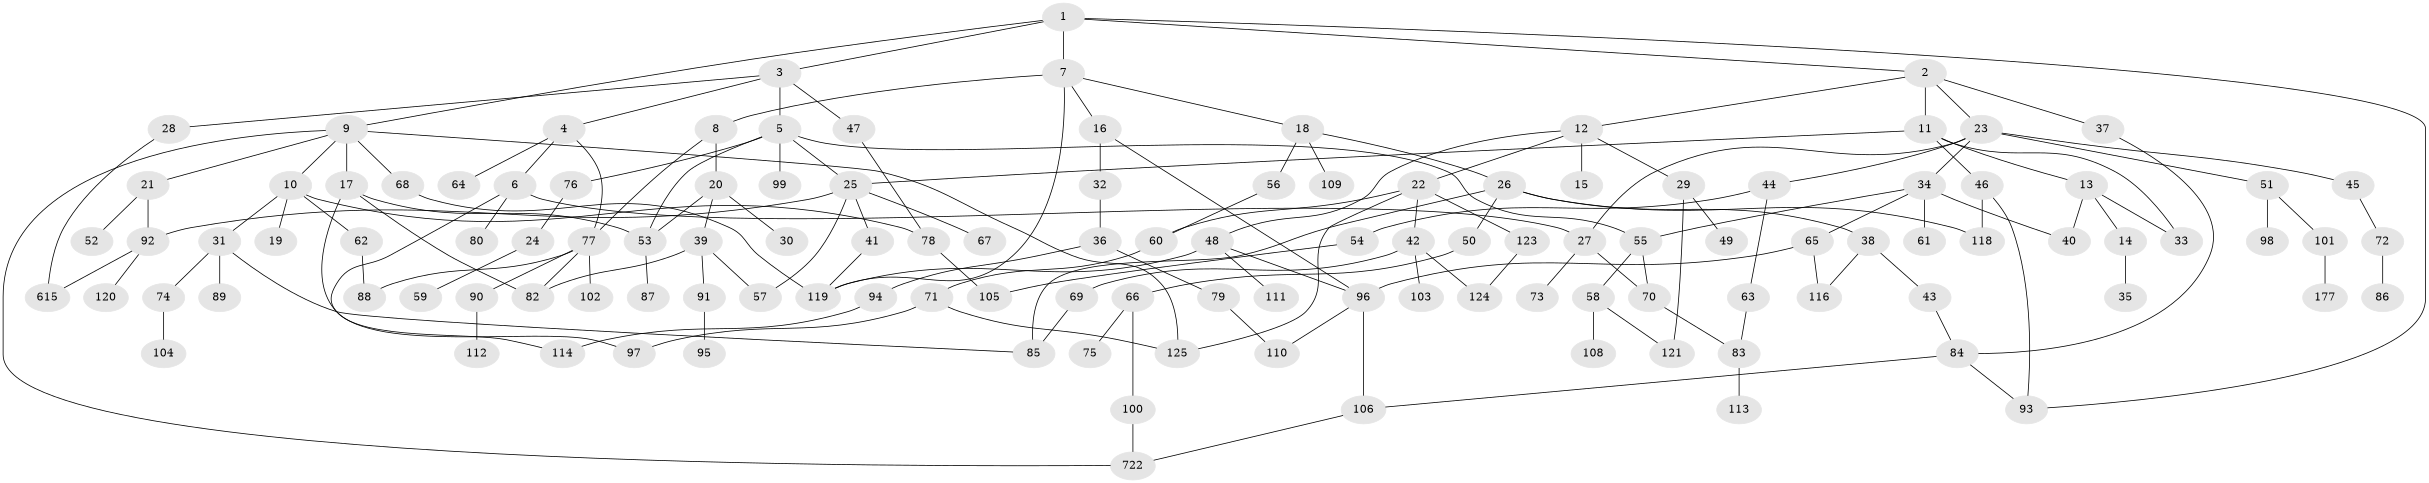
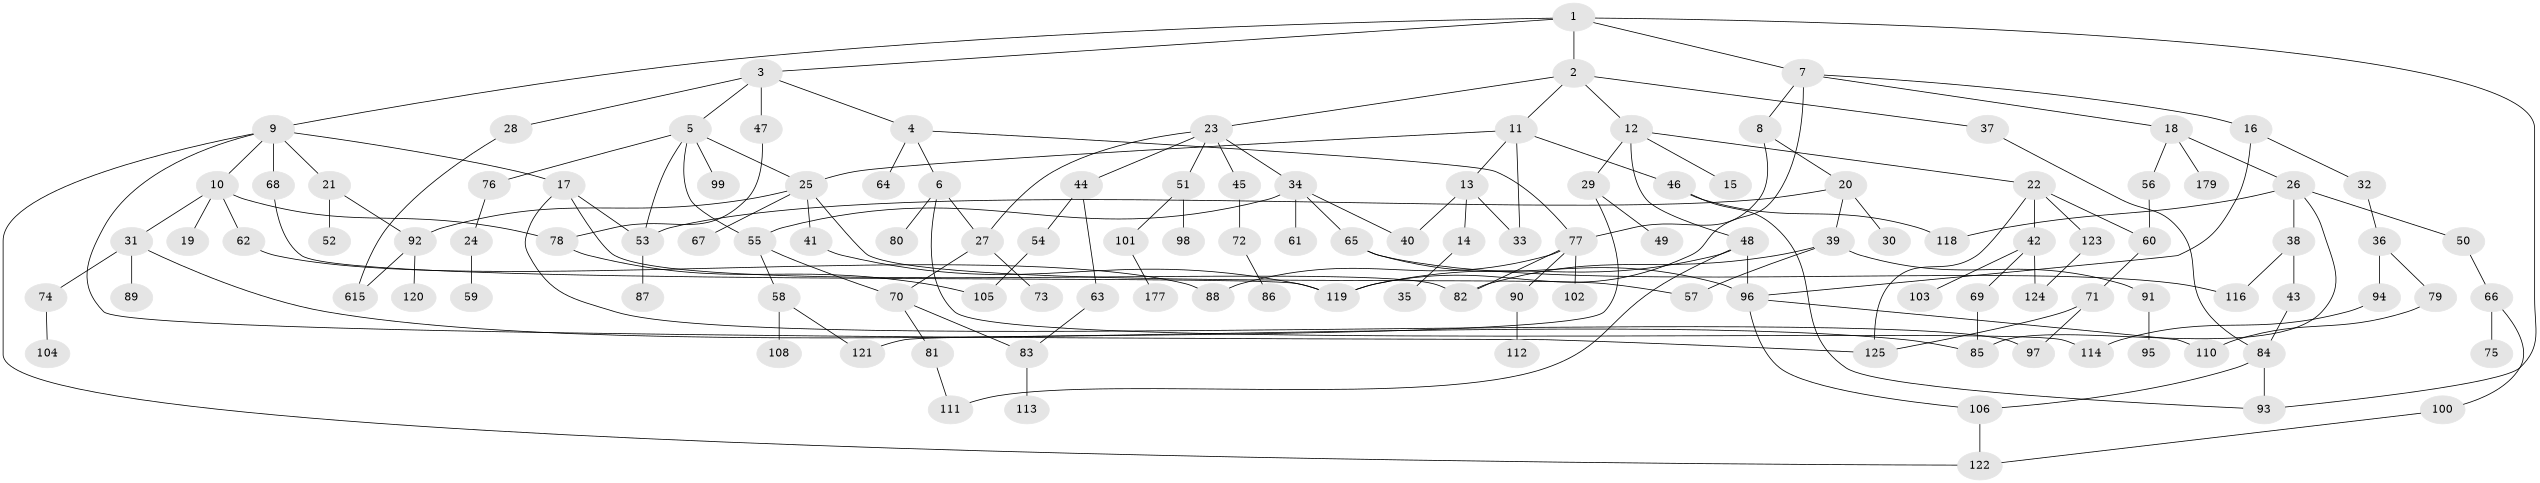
  graph {
    node [color=gray90 style=filled]
    1
    2
    3
    7
    9
    93
    11
    12
    23
    37
    4
    5
    28
    47
    8
    16
    18
    119
    10
    17
    21
    68
-   122 [label=722]
+   122
    125
    25
    13
    33
    46
    15
    22
    29
    48
    27
    34
    44
    45
    51
    84
    6
    64
    77
    53
    55
    76
    99
    n46 [label=615]
    78
    80
    114
    82
    88
    90
    102
    92
    41
    57
    67
    87
    70
    58
    24
    73
    20
    32
    96
    26
    56
-   109
+   109 [label=179]
    30
    39
    19
    31
    62
    97
    52
    85
    74
    89
    105
    14
    40
    118
    42
    60
    123
    49
    121
    111
    35
    36
    110
    106
    59
    38
    50
    91
    120
    124
    69
    103
    71
    61
    65
    54
    63
    72
    98
    101
    43
    116
    66
    83
+   81
    104
    79
    94
    95
    86
    75
    100
    n121 [label=177]
    108
    113
    112
    1 -- 2
    1 -- 3
    1 -- 7
    1 -- 9
    1 -- 93
    2 -- 11
    2 -- 12
    2 -- 23
    2 -- 37
    3 -- 4
    3 -- 5
    3 -- 28
    3 -- 47
    7 -- 8
    7 -- 16
    7 -- 18
    7 -- 119
    9 -- 10
    9 -- 17
    9 -- 21
    9 -- 68
    9 -- 122
    9 -- 125
    11 -- 25
    11 -- 13
    11 -- 33
    11 -- 46
    12 -- 15
    12 -- 22
    12 -- 29
    12 -- 48
    23 -- 27
    23 -- 34
    23 -- 44
    23 -- 45
    23 -- 51
    37 -- 84
    4 -- 6
    4 -- 64
    4 -- 77
    5 -- 25
    5 -- 53
    5 -- 55
    5 -- 76
    5 -- 99
    28 -- n46
    47 -- 78
    8 -- 77
    8 -- 20
    16 -- 32
    16 -- 96
    18 -- 26
    18 -- 56
    18 -- 109
    10 -- 78
    10 -- 19
    10 -- 31
    10 -- 62
    17 -- 53
    17 -- 82
    17 -- 97
    21 -- 92
    21 -- 52
    68 -- 119
    25 -- 92
    25 -- 41
    25 -- 57
    25 -- 67
    13 -- 33
    13 -- 14
    13 -- 40
    46 -- 93
    46 -- 118
    22 -- 125
    22 -- 42
    22 -- 60
    22 -- 123
    29 -- 49
    29 -- 121
    48 -- 119
    48 -- 96
    48 -- 111
    27 -- 70
    27 -- 73
    34 -- 55
    34 -- 40
    34 -- 61
    34 -- 65
    44 -- 54
    44 -- 63
    45 -- 72
    51 -- 98
    51 -- 101
    84 -- 93
    84 -- 106
    6 -- 27
    6 -- 80
    6 -- 114
    77 -- 82
    77 -- 88
    77 -- 90
    77 -- 102
    53 -- 87
    55 -- 70
    55 -- 58
    76 -- 24
    78 -- 105
    90 -- 112
    92 -- n46
    92 -- 120
    41 -- 119
    70 -- 83
+   70 -- 81
    58 -- 121
    58 -- 108
    24 -- 59
    20 -- 53
    20 -- 30
    20 -- 39
    32 -- 36
    96 -- 110
    96 -- 106
    26 -- 85
    26 -- 118
    26 -- 38
    26 -- 50
    56 -- 60
    39 -- 82
    39 -- 57
    39 -- 91
    31 -- 85
    31 -- 74
    31 -- 89
    62 -- 88
    74 -- 104
    14 -- 35
    42 -- 124
    42 -- 69
    42 -- 103
    60 -- 71
    123 -- 124
    36 -- 79
    36 -- 94
    106 -- 122
    38 -- 43
    38 -- 116
    50 -- 66
    91 -- 95
    69 -- 85
    71 -- 125
    71 -- 97
    65 -- 96
    65 -- 116
    54 -- 105
    63 -- 83
    72 -- 86
    101 -- n121
    43 -- 84
    66 -- 75
    66 -- 100
    83 -- 113
+   81 -- 111
    79 -- 110
    94 -- 114
    100 -- 122
  }
